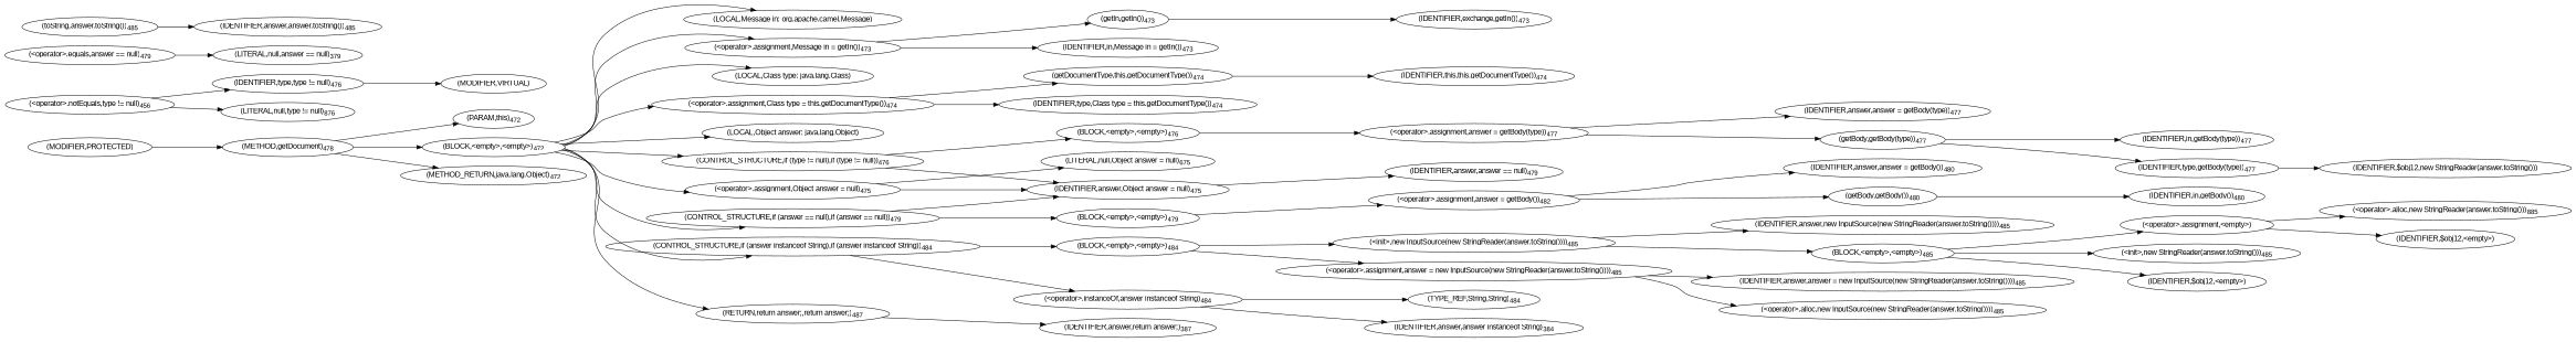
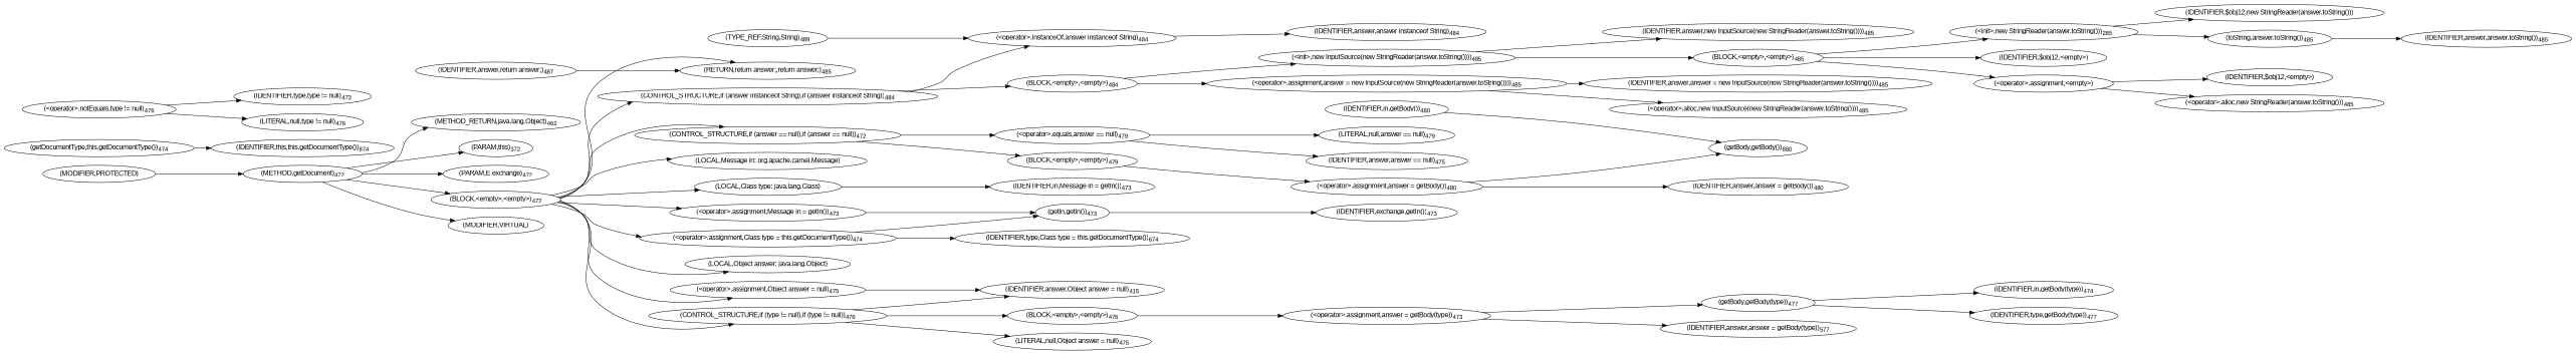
  digraph {
    fontname="Liberation Sans"
    rankdir=LR
    node [fontname="Liberation Sans"]
    edge [fontname="Liberation Sans"]
-   n1 [label=<(METHOD,getDocument)<SUB>478</SUB>>]
-   n2 [label=<(PARAM,this)<SUB>472</SUB>>]
+   n1 [label=<(METHOD,getDocument)<SUB>472</SUB>>]
+   n2 [label=<(PARAM,this)<SUB>372</SUB>>]
+   n3 [label=<(PARAM,E exchange)<SUB>472</SUB>>]
    n4 [label=<(BLOCK,&lt;empty&gt;,&lt;empty&gt;)<SUB>472</SUB>>]
    n5 [label=<(MODIFIER,VIRTUAL)>]
-   n6 [label=<(METHOD_RETURN,java.lang.Object)<SUB>472</SUB>>]
+   n6 [label=<(METHOD_RETURN,java.lang.Object)<SUB>462</SUB>>]
    n7 [label=<(LOCAL,Message in: org.apache.camel.Message)>]
    n8 [label=<(&lt;operator&gt;.assignment,Message in = getIn())<SUB>473</SUB>>]
    n9 [label=<(LOCAL,Class type: java.lang.Class)>]
    n10 [label=<(&lt;operator&gt;.assignment,Class type = this.getDocumentType())<SUB>474</SUB>>]
    n11 [label=<(LOCAL,Object answer: java.lang.Object)>]
    n12 [label=<(&lt;operator&gt;.assignment,Object answer = null)<SUB>475</SUB>>]
    n13 [label=<(CONTROL_STRUCTURE,if (type != null),if (type != null))<SUB>476</SUB>>]
-   n14 [label=<(CONTROL_STRUCTURE,if (answer == null),if (answer == null))<SUB>479</SUB>>]
+   n14 [label=<(CONTROL_STRUCTURE,if (answer == null),if (answer == null))<SUB>472</SUB>>]
    n15 [label=<(CONTROL_STRUCTURE,if (answer instanceof String),if (answer instanceof String))<SUB>484</SUB>>]
-   n16 [label=<(RETURN,return answer;,return answer;)<SUB>487</SUB>>]
+   n16 [label=<(RETURN,return answer;,return answer;)<SUB>485</SUB>>]
    n17 [label=<(MODIFIER,PROTECTED)>]
    n18 [label=<(IDENTIFIER,in,Message in = getIn())<SUB>473</SUB>>]
    n19 [label=<(getIn,getIn())<SUB>473</SUB>>]
-   n20 [label=<(IDENTIFIER,type,Class type = this.getDocumentType())<SUB>474</SUB>>]
+   n20 [label=<(IDENTIFIER,type,Class type = this.getDocumentType())<SUB>674</SUB>>]
    n21 [label=<(getDocumentType,this.getDocumentType())<SUB>474</SUB>>]
-   n22 [label=<(IDENTIFIER,answer,Object answer = null)<SUB>475</SUB>>]
-   n23 [label=<(LITERAL,null,Object answer = null)<SUB>675</SUB>>]
+   n22 [label=<(IDENTIFIER,answer,Object answer = null)<SUB>415</SUB>>]
+   n23 [label=<(LITERAL,null,Object answer = null)<SUB>475</SUB>>]
    n24 [label=<(BLOCK,&lt;empty&gt;,&lt;empty&gt;)<SUB>476</SUB>>]
    n25 [label=<(&lt;operator&gt;.equals,answer == null)<SUB>479</SUB>>]
    n26 [label=<(BLOCK,&lt;empty&gt;,&lt;empty&gt;)<SUB>479</SUB>>]
    n27 [label=<(&lt;operator&gt;.instanceOf,answer instanceof String)<SUB>484</SUB>>]
    n28 [label=<(BLOCK,&lt;empty&gt;,&lt;empty&gt;)<SUB>484</SUB>>]
-   n29 [label=<(IDENTIFIER,answer,return answer;)<SUB>387</SUB>>]
+   n29 [label=<(IDENTIFIER,answer,return answer;)<SUB>487</SUB>>]
    n30 [label=<(IDENTIFIER,exchange,getIn())<SUB>473</SUB>>]
-   n31 [label=<(IDENTIFIER,this,this.getDocumentType())<SUB>474</SUB>>]
-   n32 [label=<(&lt;operator&gt;.notEquals,type != null)<SUB>456</SUB>>]
-   n33 [label=<(IDENTIFIER,type,type != null)<SUB>476</SUB>>]
-   n34 [label=<(LITERAL,null,type != null)<SUB>876</SUB>>]
-   n35 [label=<(&lt;operator&gt;.assignment,answer = getBody(type))<SUB>477</SUB>>]
-   n36 [label=<(IDENTIFIER,answer,answer = getBody(type))<SUB>477</SUB>>]
+   n31 [label=<(IDENTIFIER,this,this.getDocumentType())<SUB>874</SUB>>]
+   n32 [label=<(&lt;operator&gt;.notEquals,type != null)<SUB>476</SUB>>]
+   n33 [label=<(IDENTIFIER,type,type != null)<SUB>473</SUB>>]
+   n34 [label=<(LITERAL,null,type != null)<SUB>476</SUB>>]
+   n35 [label=<(&lt;operator&gt;.assignment,answer = getBody(type))<SUB>473</SUB>>]
+   n36 [label=<(IDENTIFIER,answer,answer = getBody(type))<SUB>577</SUB>>]
    n37 [label=<(getBody,getBody(type))<SUB>477</SUB>>]
-   n38 [label=<(IDENTIFIER,in,getBody(type))<SUB>477</SUB>>]
+   n38 [label=<(IDENTIFIER,in,getBody(type))<SUB>474</SUB>>]
    n39 [label=<(IDENTIFIER,type,getBody(type))<SUB>477</SUB>>]
-   n40 [label=<(IDENTIFIER,answer,answer == null)<SUB>479</SUB>>]
-   n41 [label=<(LITERAL,null,answer == null)<SUB>379</SUB>>]
-   n42 [label=<(&lt;operator&gt;.assignment,answer = getBody())<SUB>482</SUB>>]
+   n40 [label=<(IDENTIFIER,answer,answer == null)<SUB>475</SUB>>]
+   n41 [label=<(LITERAL,null,answer == null)<SUB>479</SUB>>]
+   n42 [label=<(&lt;operator&gt;.assignment,answer = getBody())<SUB>480</SUB>>]
    n43 [label=<(IDENTIFIER,answer,answer = getBody())<SUB>480</SUB>>]
-   n44 [label=<(getBody,getBody())<SUB>480</SUB>>]
+   n44 [label=<(getBody,getBody())<SUB>880</SUB>>]
    n45 [label=<(IDENTIFIER,in,getBody())<SUB>480</SUB>>]
-   n46 [label=<(IDENTIFIER,answer,answer instanceof String)<SUB>384</SUB>>]
-   n47 [label=<(TYPE_REF,String,String)<SUB>484</SUB>>]
+   n46 [label=<(IDENTIFIER,answer,answer instanceof String)<SUB>484</SUB>>]
+   n47 [label=<(TYPE_REF,String,String)<SUB>489</SUB>>]
    n48 [label=<(&lt;operator&gt;.assignment,answer = new InputSource(new StringReader(answer.toString())))<SUB>485</SUB>>]
    n49 [label=<(&lt;init&gt;,new InputSource(new StringReader(answer.toString())))<SUB>485</SUB>>]
    n50 [label=<(IDENTIFIER,answer,answer = new InputSource(new StringReader(answer.toString())))<SUB>485</SUB>>]
    n51 [label=<(&lt;operator&gt;.alloc,new InputSource(new StringReader(answer.toString())))<SUB>485</SUB>>]
    n52 [label=<(IDENTIFIER,answer,new InputSource(new StringReader(answer.toString())))<SUB>485</SUB>>]
    n53 [label=<(BLOCK,&lt;empty&gt;,&lt;empty&gt;)<SUB>485</SUB>>]
    n54 [label=<(&lt;operator&gt;.assignment,&lt;empty&gt;)>]
-   n55 [label=<(&lt;init&gt;,new StringReader(answer.toString()))<SUB>485</SUB>>]
+   n55 [label=<(&lt;init&gt;,new StringReader(answer.toString()))<SUB>285</SUB>>]
    n56 [label=<(IDENTIFIER,$obj12,&lt;empty&gt;)>]
    n57 [label=<(IDENTIFIER,$obj12,&lt;empty&gt;)>]
-   n58 [label=<(&lt;operator&gt;.alloc,new StringReader(answer.toString()))<SUB>885</SUB>>]
+   n58 [label=<(&lt;operator&gt;.alloc,new StringReader(answer.toString()))<SUB>485</SUB>>]
    n59 [label=<(IDENTIFIER,$obj12,new StringReader(answer.toString()))>]
    n60 [label=<(toString,answer.toString())<SUB>485</SUB>>]
    n61 [label=<(IDENTIFIER,answer,answer.toString())<SUB>485</SUB>>]
    n1 -> n2
+   n1 -> n3
    n1 -> n4
-   n33 -> n5
+   n1 -> n5
    n1 -> n6
    n4 -> n7
    n4 -> n8
    n4 -> n9
    n4 -> n10
    n4 -> n11
    n4 -> n12
    n4 -> n13
    n4 -> n14
    n4 -> n15
    n4 -> n16
-   n8 -> n18
+   n9 -> n18
    n8 -> n19
    n10 -> n20
-   n10 -> n21
+   n10 -> n19
    n12 -> n22
-   n12 -> n23
+   n13 -> n23
    n13 -> n22
    n13 -> n24
-   n14 -> n22
+   n14 -> n25
    n14 -> n26
    n15 -> n27
    n15 -> n28
-   n16 -> n29
+   n29 -> n16
    n17 -> n1
    n19 -> n30
    n21 -> n31
    n24 -> n35
-   n22 -> n40
+   n25 -> n40
    n25 -> n41
    n26 -> n42
    n27 -> n46
-   n27 -> n47
+   n47 -> n27
    n28 -> n48
    n28 -> n49
    n32 -> n33
    n32 -> n34
    n35 -> n36
    n35 -> n37
    n37 -> n38
    n37 -> n39
    n42 -> n43
    n42 -> n44
-   n44 -> n45
+   n45 -> n44
    n48 -> n50
    n48 -> n51
    n49 -> n52
    n49 -> n53
    n53 -> n54
    n53 -> n55
    n53 -> n56
    n54 -> n57
    n54 -> n58
-   n39 -> n59
+   n55 -> n59
+   n55 -> n60
    n60 -> n61
  }
